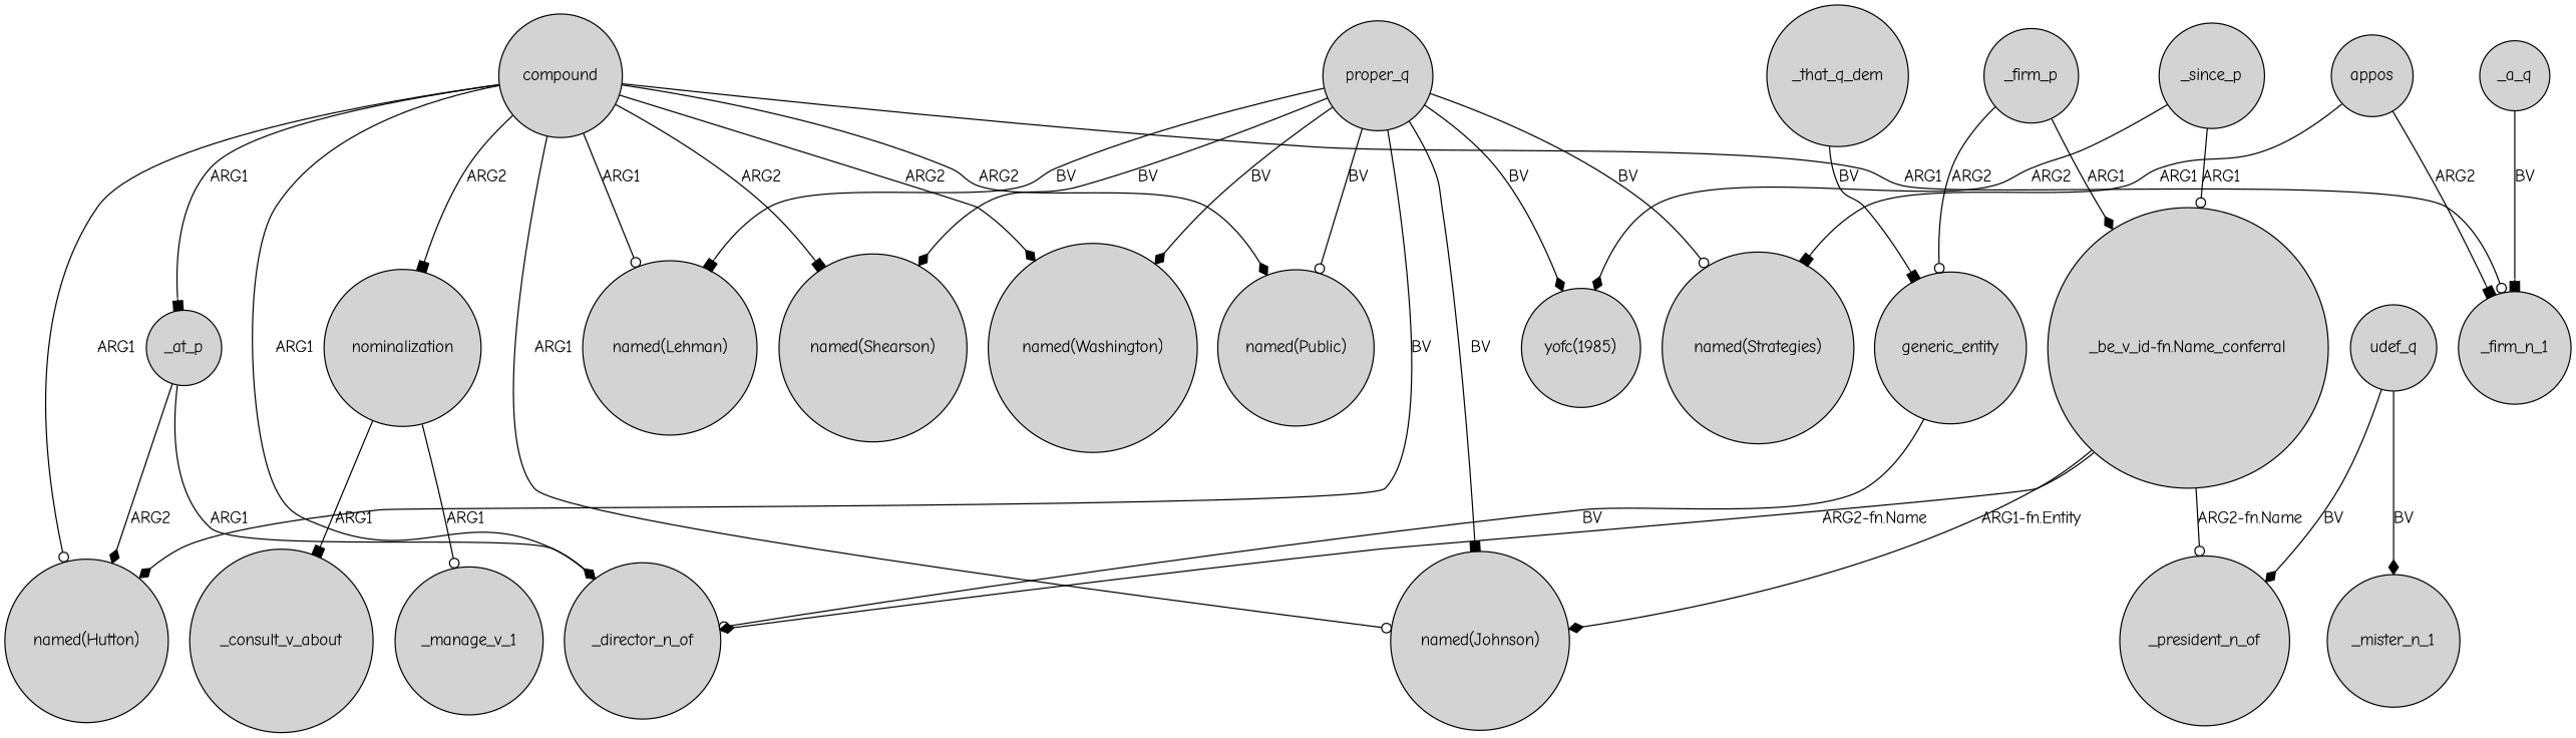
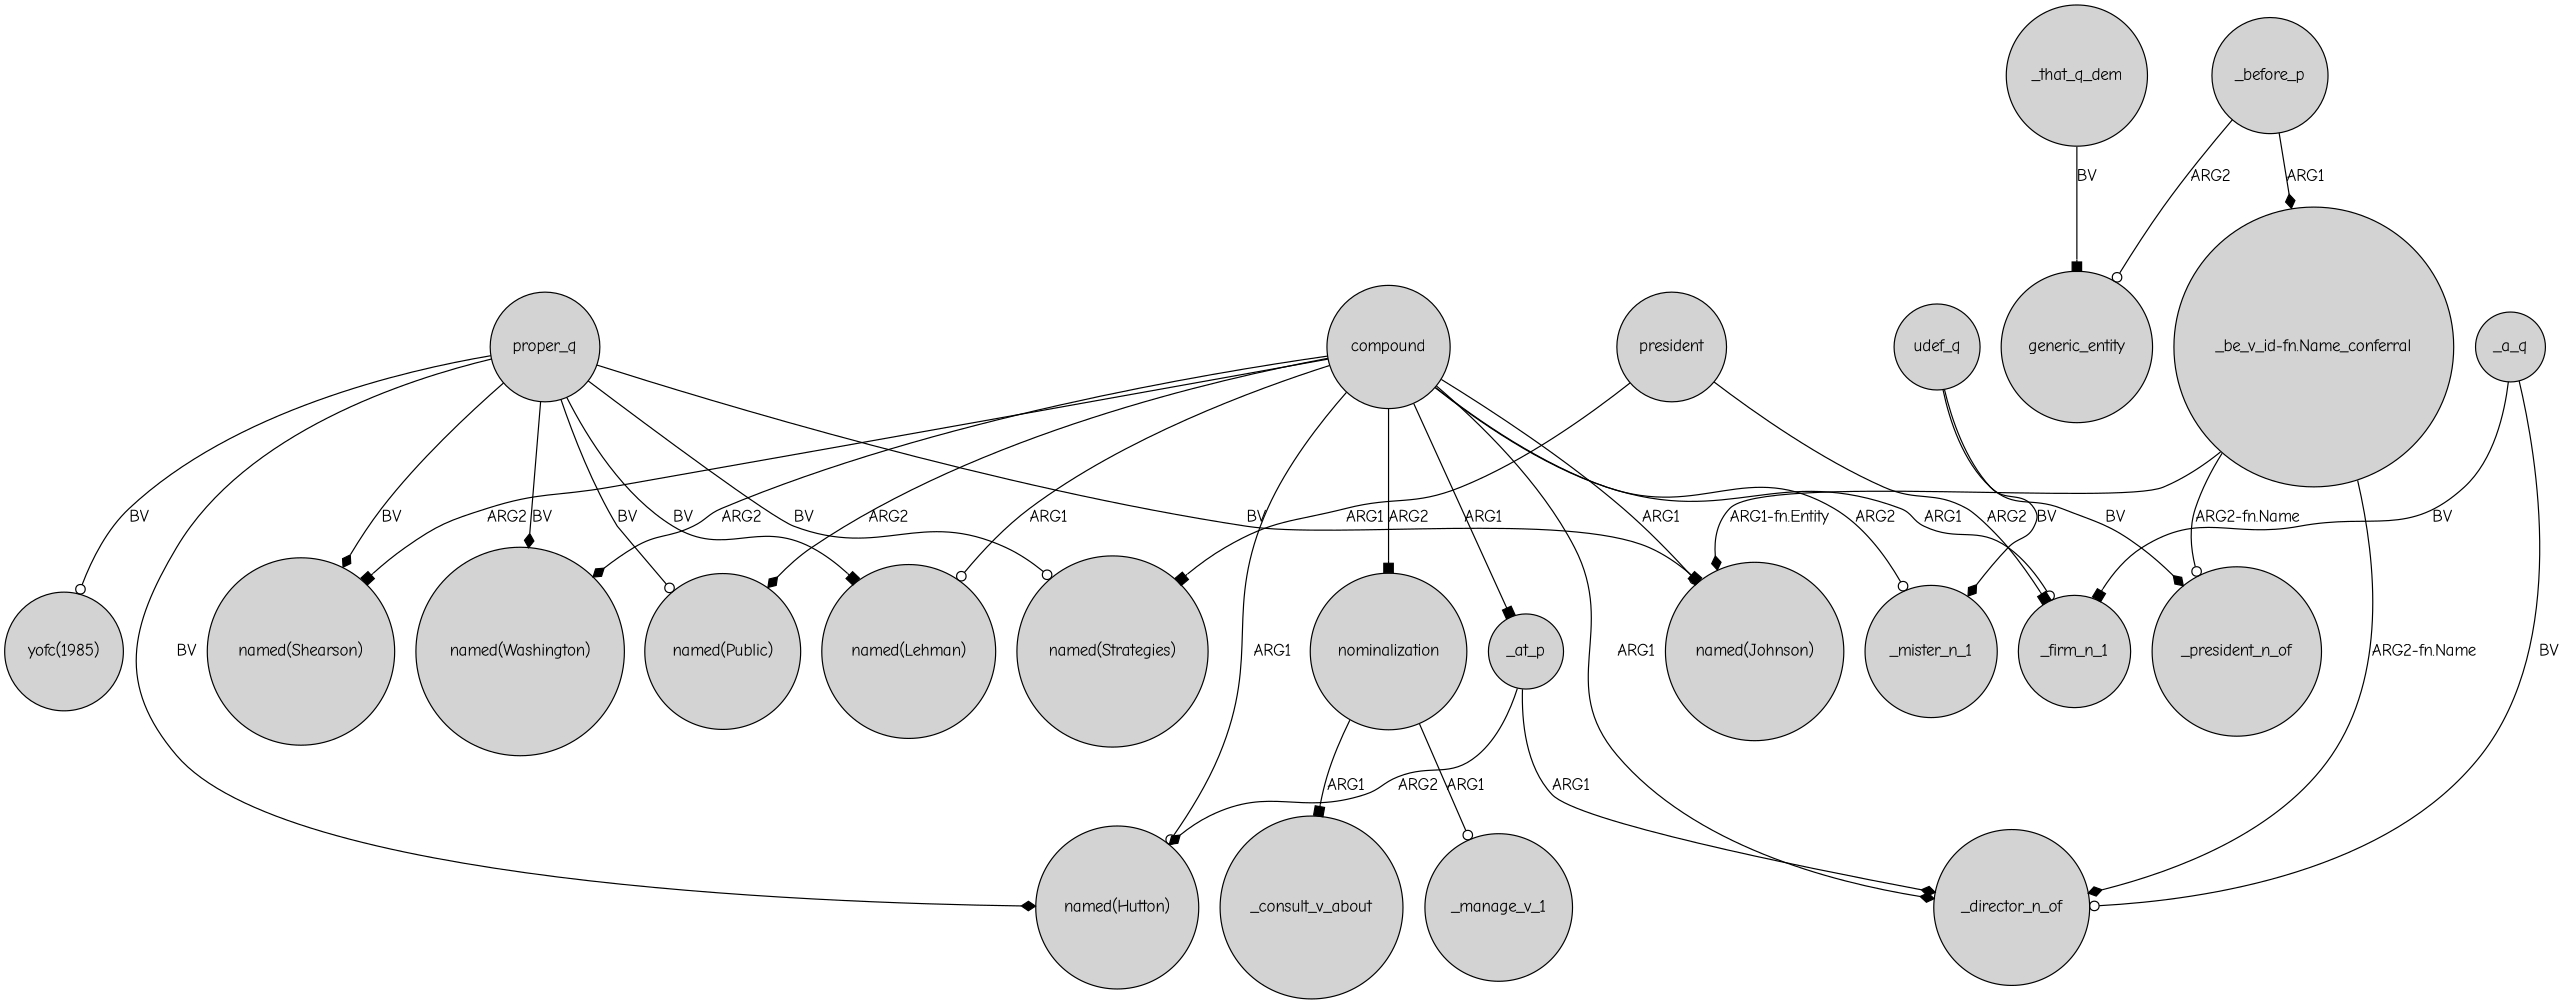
  digraph {
    fontname="Comic Neue"
    node [fontname="Comic Neue" shape=circle style=filled]
    edge [arrowhead=diamond fontname="Comic Neue"]
    compound
    "named(Hutton)"
    _mister_n_1
    "named(Public)"
    "named(Shearson)"
    nominalization
    _firm_n_1
    "named(Johnson)"
    "named(Washington)"
    _director_n_of
    "named(Lehman)"
    _at_p
    _consult_v_about
    _manage_v_1
    proper_q
    "named(Strategies)"
    "yofc(1985)"
-   appos
+   appos [label=president]
    udef_q
    _president_n_of
-   _since_p
    "_be_v_id-fn.Name_conferral"
    _a_q
-   _before_p [label=_firm_p]
+   _before_p
    generic_entity
    _that_q_dem
    compound -> "named(Hutton)" [arrowhead=odot label=ARG1]
+   compound -> _mister_n_1 [arrowhead=odot label=ARG2]
    compound -> "named(Public)" [label=ARG2]
    compound -> "named(Shearson)" [arrowhead=box label=ARG2]
    compound -> nominalization [arrowhead=box label=ARG2]
    compound -> _firm_n_1 [arrowhead=odot label=ARG1]
    compound -> "named(Johnson)" [arrowhead=odot label=ARG1]
    compound -> "named(Washington)" [label=ARG2]
    compound -> _director_n_of [label=ARG1]
    compound -> "named(Lehman)" [arrowhead=odot label=ARG1]
    compound -> _at_p [arrowhead=box label=ARG1]
    nominalization -> _consult_v_about [arrowhead=box label=ARG1]
    nominalization -> _manage_v_1 [arrowhead=odot label=ARG1]
    _at_p -> "named(Hutton)" [label=ARG2]
    _at_p -> _director_n_of [label=ARG1]
    proper_q -> "named(Hutton)" [label=BV]
    proper_q -> "named(Public)" [arrowhead=odot label=BV]
    proper_q -> "named(Shearson)" [label=BV]
    proper_q -> "named(Johnson)" [arrowhead=box label=BV]
    proper_q -> "named(Washington)" [label=BV]
    proper_q -> "named(Lehman)" [arrowhead=box label=BV]
    proper_q -> "named(Strategies)" [arrowhead=odot label=BV]
-   proper_q -> "yofc(1985)" [label=BV]
+   proper_q -> "yofc(1985)" [arrowhead=odot label=BV]
    appos -> _firm_n_1 [arrowhead=box label=ARG2]
    appos -> "named(Strategies)" [arrowhead=box label=ARG1]
    udef_q -> _mister_n_1 [label=BV]
    udef_q -> _president_n_of [label=BV]
-   _since_p -> "yofc(1985)" [label=ARG2]
-   _since_p -> "_be_v_id-fn.Name_conferral" [arrowhead=odot label=ARG1]
    "_be_v_id-fn.Name_conferral" -> "named(Johnson)" [label="ARG1-fn.Entity"]
    "_be_v_id-fn.Name_conferral" -> _director_n_of [label="ARG2-fn.Name"]
    "_be_v_id-fn.Name_conferral" -> _president_n_of [arrowhead=odot label="ARG2-fn.Name"]
    _a_q -> _firm_n_1 [arrowhead=box label=BV]
-   generic_entity -> _director_n_of [arrowhead=odot label=BV]
+   _a_q -> _director_n_of [arrowhead=odot label=BV]
    _before_p -> "_be_v_id-fn.Name_conferral" [label=ARG1]
    _before_p -> generic_entity [arrowhead=odot label=ARG2]
    _that_q_dem -> generic_entity [arrowhead=box label=BV]
  }
